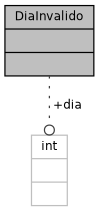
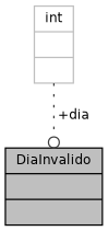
  digraph {
    node [fontname=Helvetica fontsize=10 shape=record style=filled]
    n1 [color=black fillcolor=grey75 fontcolor=black height=0.2 label="{DiaInvalido\n||}" width=0.4]
    n2 [color=grey75 fillcolor=white height=0.2 label="{int\n||}" width=0.4]
-   n1 -> n2 [arrowhead=odot color=grey25 fontname=Helvetica fontsize=10 label=" +dia" labelfontname=Helvetica labelfontsize=10 style=dotted]
+   n2 -> n1 [arrowhead=odot color=grey25 fontname=Helvetica fontsize=10 label=" +dia" labelfontname=Helvetica labelfontsize=10 style=dotted]
  }
